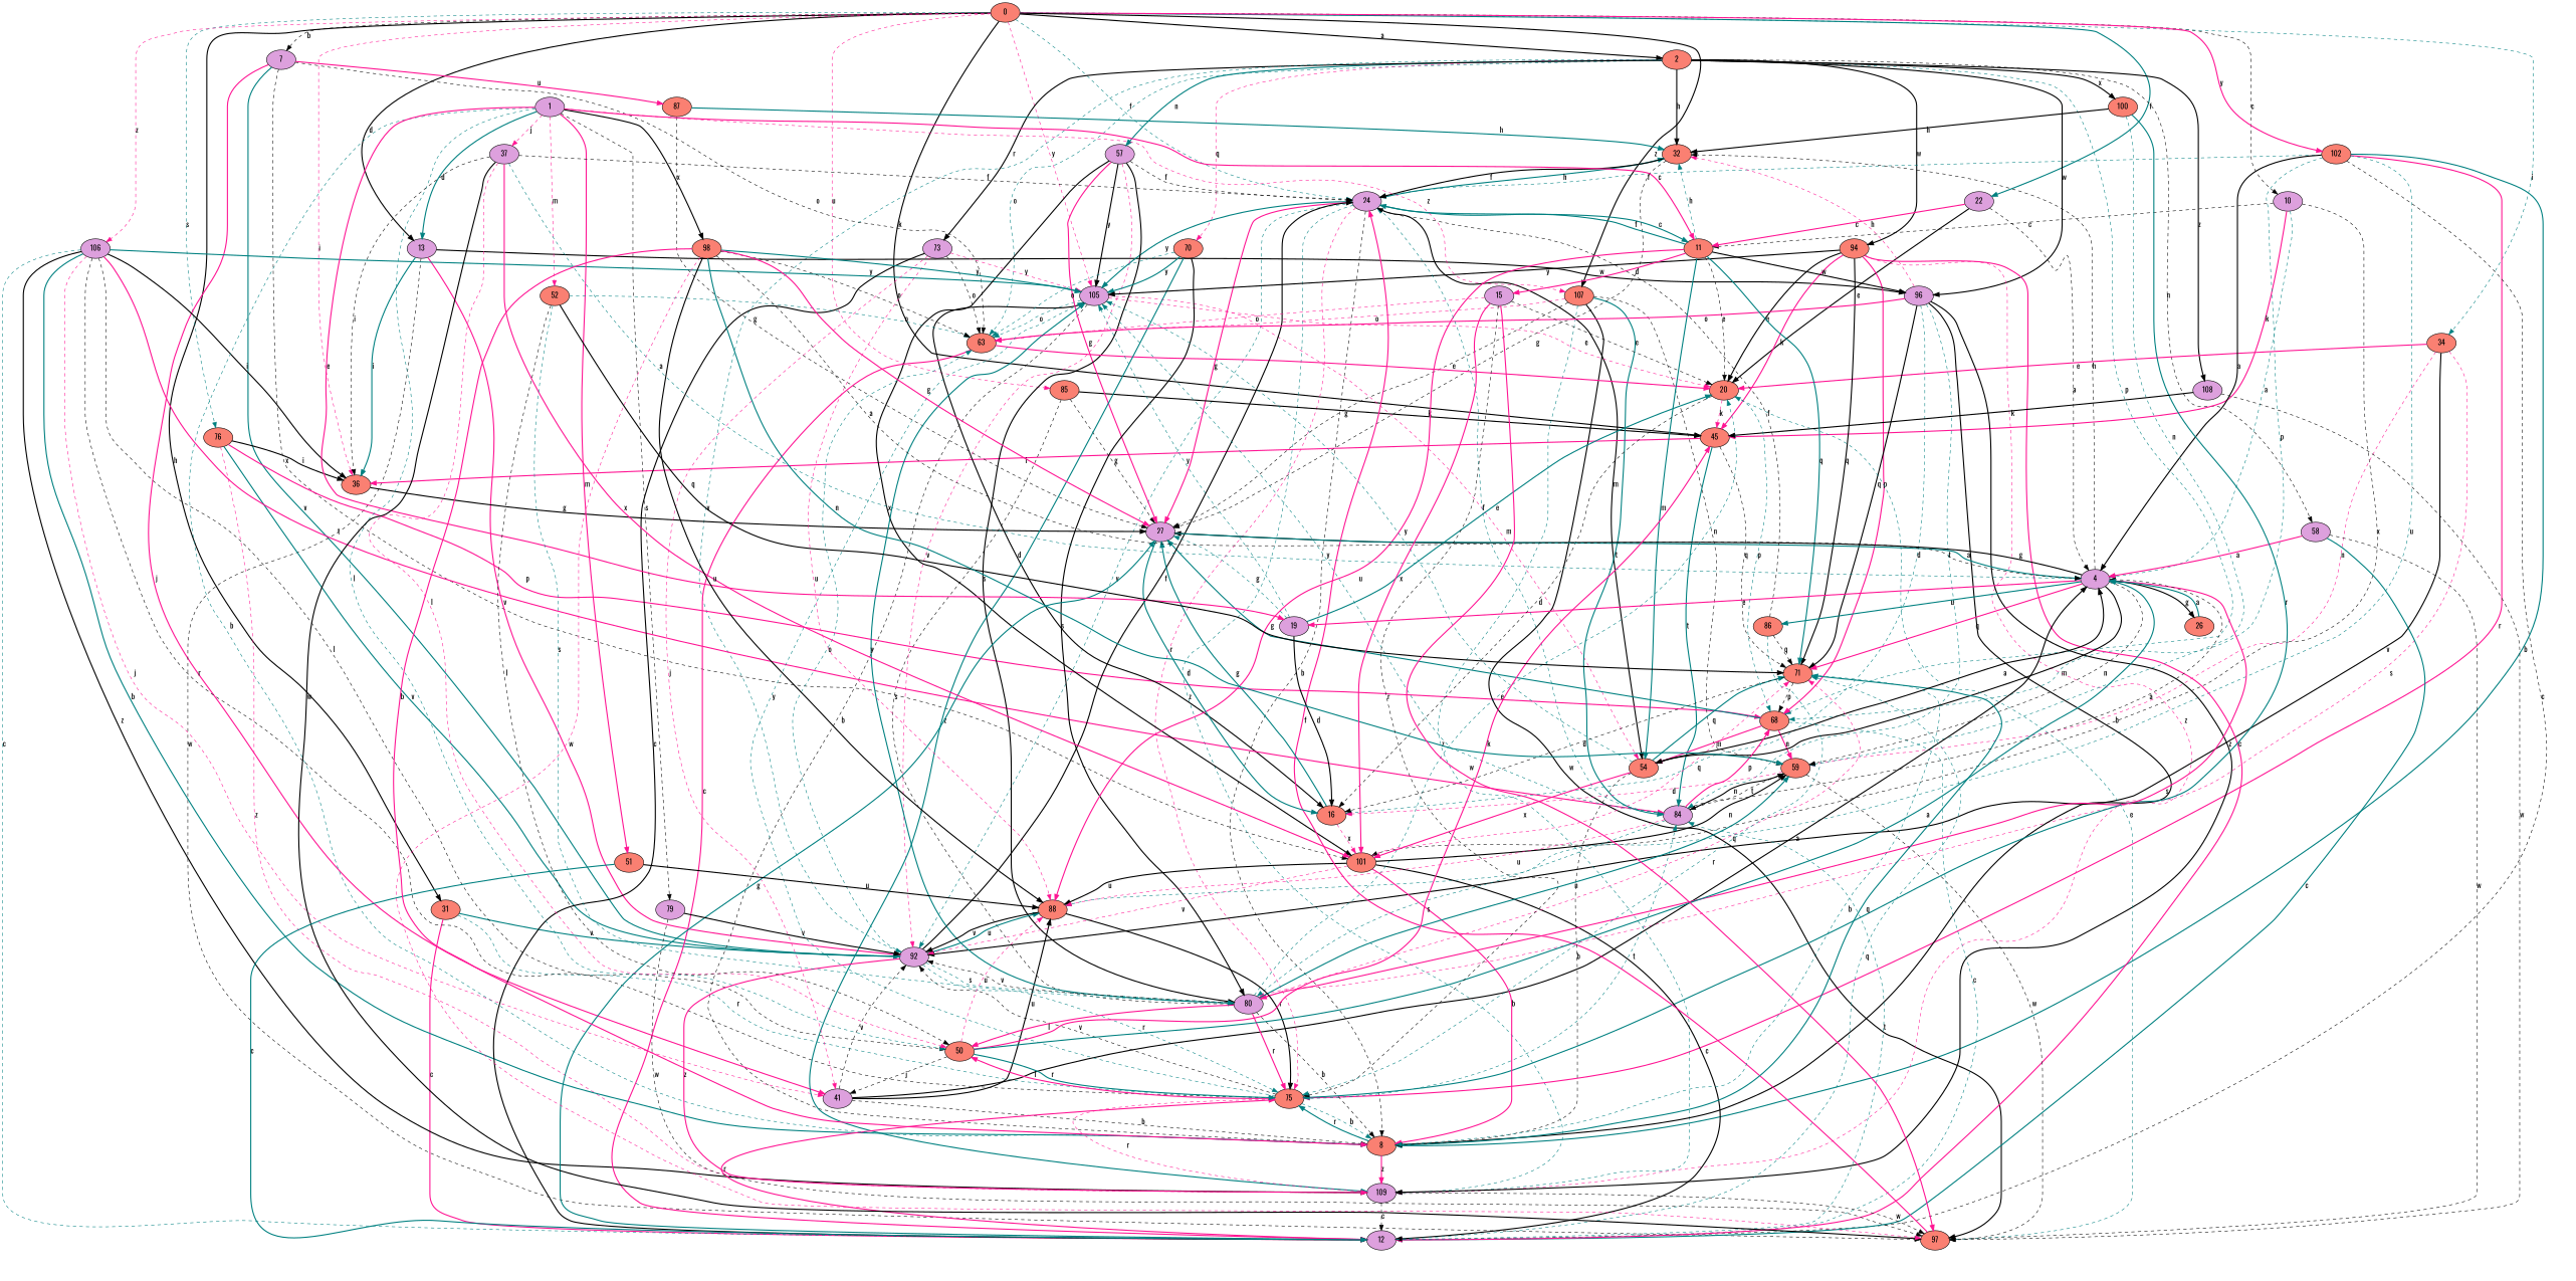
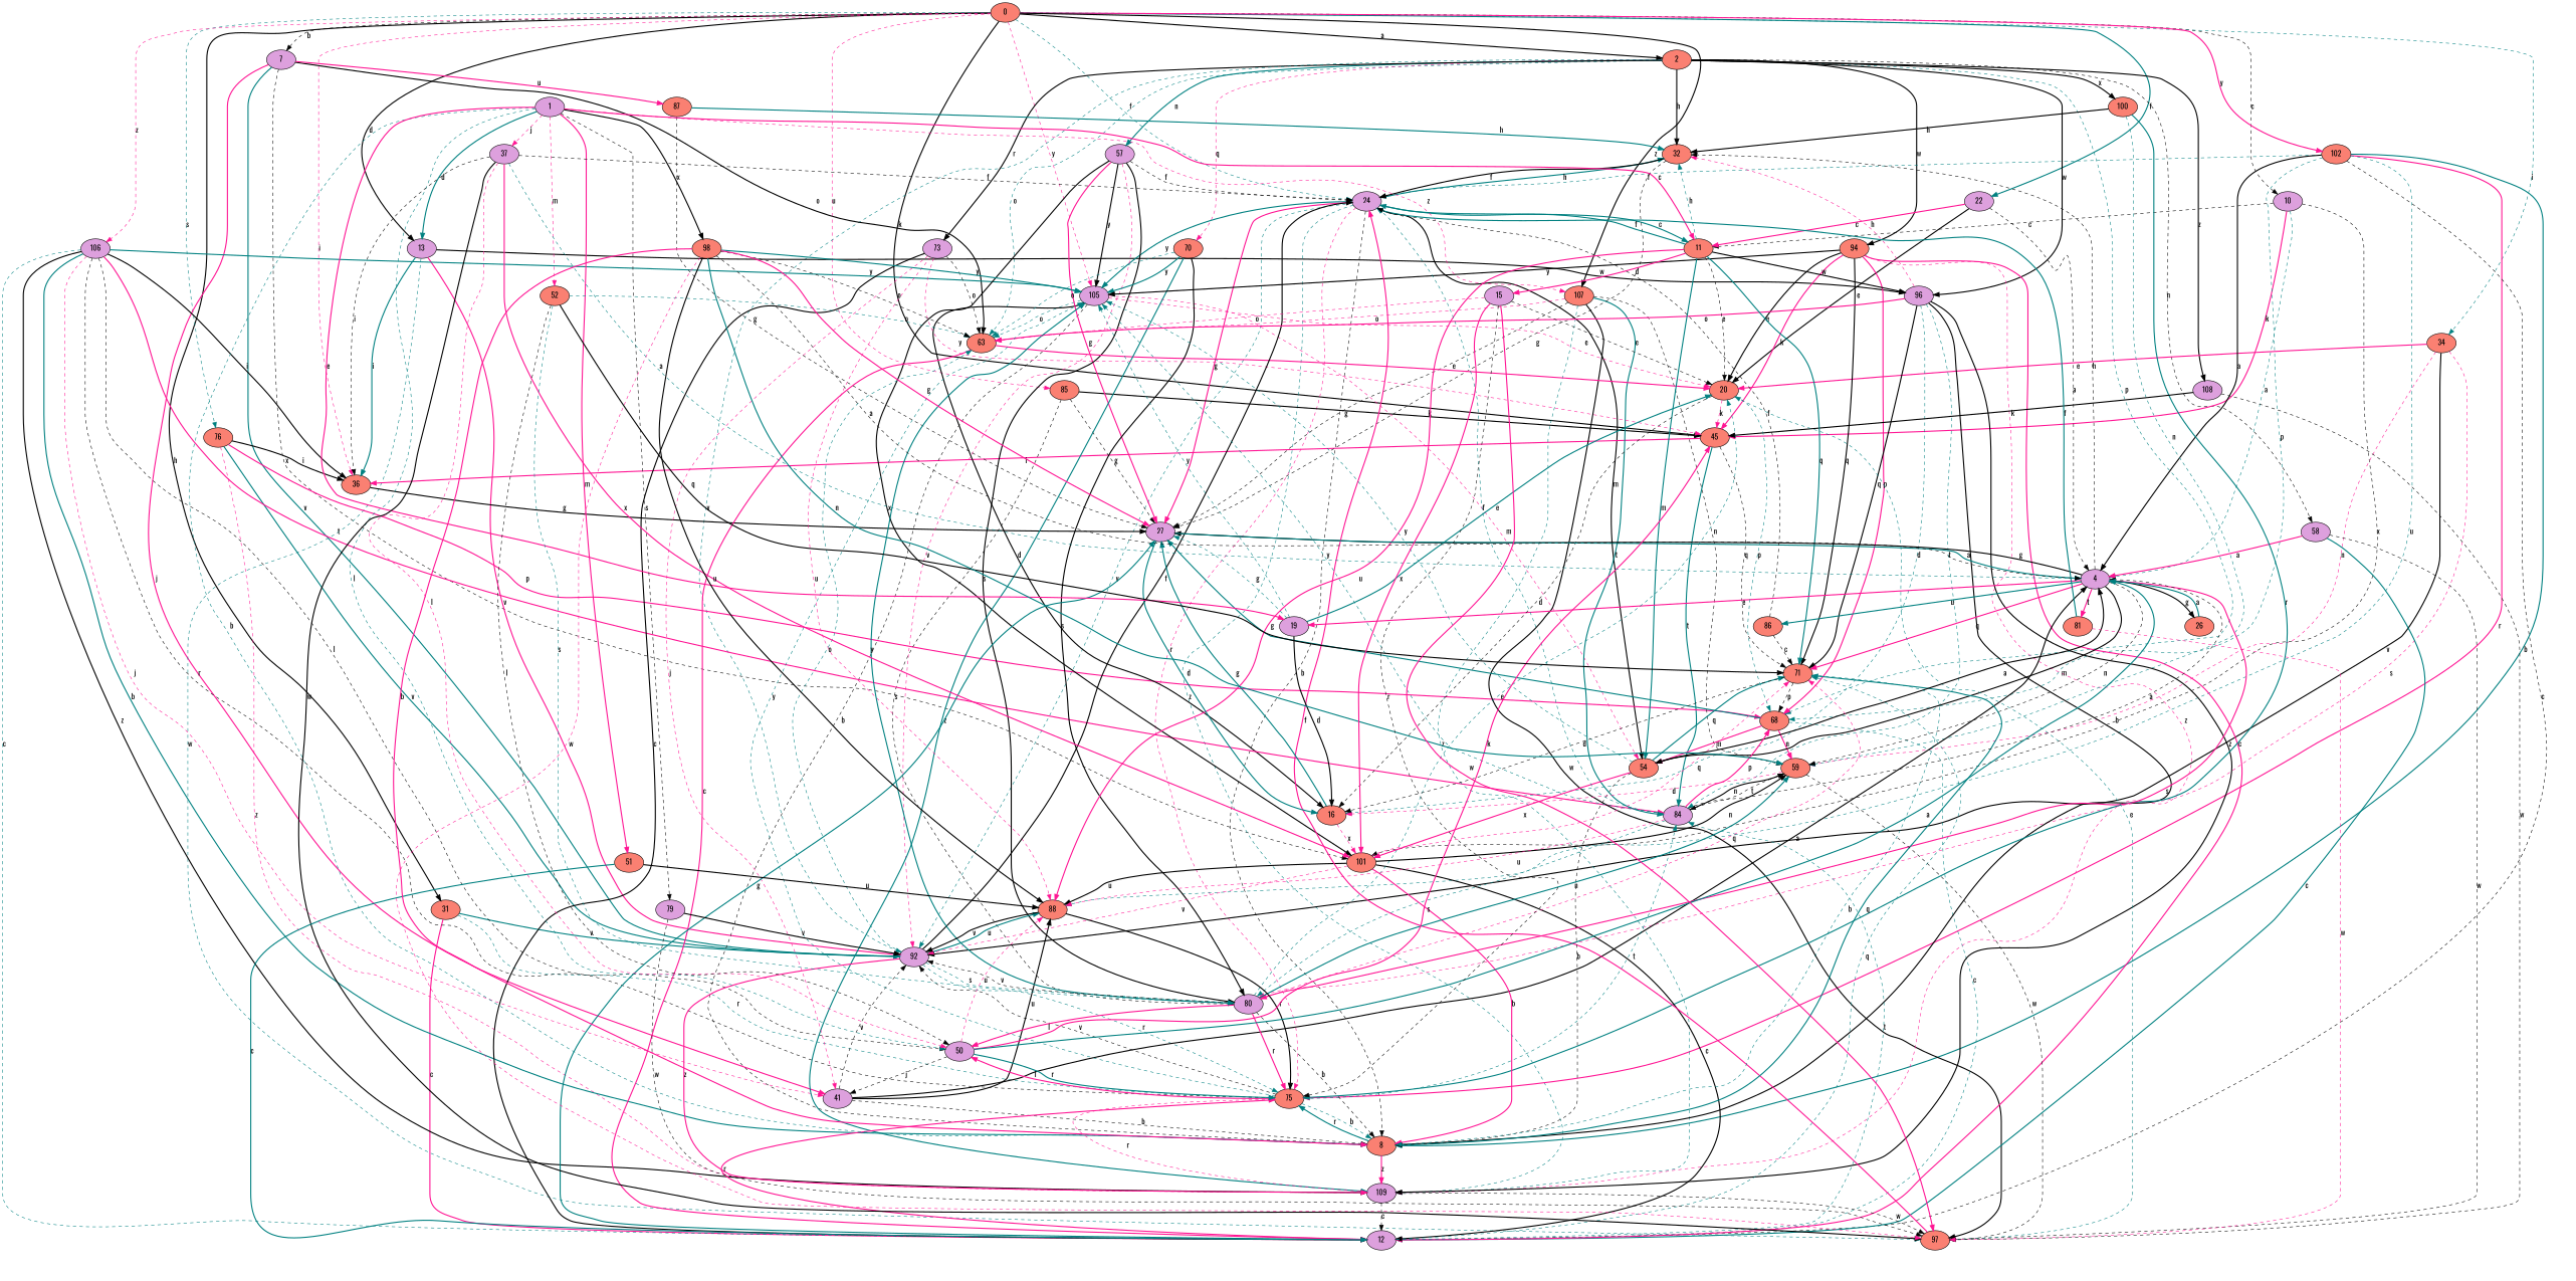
  strict digraph {
    fontname=Oswald
    node [fillcolor=salmon fontname=Oswald style=filled]
    edge [color=black fontname=Oswald style=bold]
    0
    2
    7 [fillcolor=plum]
    10 [fillcolor=plum]
    13 [fillcolor=plum]
    22 [fillcolor=plum]
    24 [fillcolor=plum]
    31
    34
    36
    45
    76
    85
    102
    105 [fillcolor=plum]
    106 [fillcolor=plum]
    107
    32
    57 [fillcolor=plum]
    58 [fillcolor=plum]
    63
    68
    70
    73 [fillcolor=plum]
    92 [fillcolor=plum]
    94
    96 [fillcolor=plum]
    100
    108 [fillcolor=plum]
    41 [fillcolor=plum]
    87
    101
    11
    4 [fillcolor=plum]
    97
    20
    8
    27 [fillcolor=plum]
    54
    75
    109 [fillcolor=plum]
    12 [fillcolor=plum]
    59
    80 [fillcolor=plum]
    71
    84 [fillcolor=plum]
    88
    16
-   50
+   50 [fillcolor=plum]
    1 [fillcolor=plum]
    19 [fillcolor=plum]
    37 [fillcolor=plum]
    51
    52
    79 [fillcolor=plum]
    98
    15 [fillcolor=plum]
    26
+   81
    86
    0 -> 2 [label=a]
    0 -> 7 [label=b style=dashed]
    0 -> 10 [label=c style=dashed]
    0 -> 13 [label=d]
    0 -> 22 [color=teal label=f]
    0 -> 24 [color=teal label=f style=dashed]
    0 -> 31 [label=h]
    0 -> 34 [color=teal label=i style=dashed]
    0 -> 36 [color=deeppink label=i style=dashed]
    0 -> 45 [label=k]
    0 -> 76 [color=teal label=s style=dashed]
    0 -> 85 [color=deeppink label=u style=dashed]
    0 -> 102 [color=deeppink label=y]
    0 -> 105 [color=deeppink label=y style=dashed]
    0 -> 106 [color=deeppink label=z style=dashed]
    0 -> 107 [label=z]
    2 -> 32 [label=h]
    2 -> 57 [color=teal label=n]
    2 -> 58 [label=n style=dashed]
    2 -> 63 [color=teal label=o style=dashed]
    2 -> 68 [color=teal label=p style=dashed]
    2 -> 70 [color=deeppink label=q style=dashed]
    2 -> 73 [label=r]
    2 -> 92 [color=teal label=v style=dashed]
    2 -> 94 [label=w]
    2 -> 96 [label=w]
    2 -> 100 [label=x]
    2 -> 108 [label=z]
-   7 -> 63 [label=o style=dashed]
+   7 -> 63 [label=o]
    7 -> 92 [color=teal label=v]
    7 -> 41 [color=deeppink label=j]
    7 -> 87 [color=deeppink label=u]
    7 -> 101 [label=x style=dashed]
    10 -> 45 [color=deeppink label=k]
    10 -> 101 [label=x style=dashed]
    10 -> 11 [label=c style=dashed]
    10 -> 4 [color=teal label=a style=dashed]
    13 -> 36 [color=teal label=i]
    13 -> 92 [color=deeppink label=v]
    13 -> 96 [label=w]
-   13 -> 97 [label=w style=dashed]
+   13 -> 97 [color=teal label=w style=dashed]
    22 -> 11 [color=deeppink label=c]
    22 -> 4 [label=a style=dashed]
    22 -> 20 [label=e]
    24 -> 105 [color=teal label=y]
    24 -> 32 [color=teal label=h]
    24 -> 92 [color=teal label=v style=dashed]
    24 -> 11 [color=teal label=c]
    24 -> 8 [label=b style=dashed]
    24 -> 27 [color=deeppink label=g]
    24 -> 54 [label=m]
    24 -> 75 [color=deeppink label=r style=dashed]
    24 -> 109 [color=teal label=z style=dashed]
    31 -> 92 [color=teal label=v]
    31 -> 75 [color=teal label=r style=dashed]
    31 -> 12 [color=deeppink label=c]
    34 -> 92 [label=v]
    34 -> 20 [color=deeppink label=e]
    34 -> 59 [color=deeppink label=n style=dashed]
    34 -> 80 [color=deeppink label=s style=dashed]
    36 -> 27 [label=g]
    45 -> 36 [color=deeppink label=i]
    45 -> 71 [label=q style=dashed]
    45 -> 84 [color=teal label=t]
    76 -> 36 [label=i]
    76 -> 68 [color=deeppink label=p]
    76 -> 92 [color=teal label=v]
    76 -> 109 [color=deeppink label=z style=dashed]
    85 -> 45 [label=k]
    85 -> 27 [label=g style=dashed]
    85 -> 80 [label=s style=dashed]
    102 -> 24 [color=teal label=f style=dashed]
    102 -> 68 [color=teal label=p style=dashed]
    102 -> 4 [label=a]
    102 -> 8 [color=teal label=b]
    102 -> 75 [color=deeppink label=r]
    102 -> 12 [label=c style=dashed]
    102 -> 88 [color=teal label=u style=dashed]
    105 -> 63 [color=teal label=o style=dashed]
    105 -> 20 [color=deeppink label=e style=dashed]
    105 -> 8 [label=b style=dashed]
    105 -> 54 [color=deeppink label=m style=dashed]
    105 -> 16 [label=d]
    106 -> 36 [label=i]
    106 -> 105 [color=teal label=y]
    106 -> 41 [color=deeppink label=j style=dashed]
    106 -> 8 [color=teal label=b]
    106 -> 75 [label=r style=dashed]
    106 -> 109 [label=z]
    106 -> 12 [color=teal label=c style=dashed]
    106 -> 84 [color=deeppink label=t]
    106 -> 50 [label=l style=dashed]
    107 -> 63 [color=deeppink label=o style=dashed]
    107 -> 97 [label=w]
    107 -> 27 [label=g style=dashed]
    107 -> 109 [color=teal label=z style=dashed]
    107 -> 59 [label=n style=dashed]
    107 -> 84 [color=teal label=t]
    32 -> 24 [label=f]
    32 -> 27 [label=g style=dashed]
    57 -> 24 [label=f style=dashed]
    57 -> 105 [label=y]
    57 -> 92 [color=deeppink label=v style=dashed]
    57 -> 101 [label=x]
    57 -> 27 [color=deeppink label=g]
    57 -> 80 [label=s]
    58 -> 4 [color=deeppink label=a]
    58 -> 97 [label=w style=dashed]
    58 -> 12 [color=teal label=c]
    63 -> 20 [color=deeppink label=e]
    63 -> 12 [color=deeppink label=c]
    68 -> 27 [color=teal label=g]
    68 -> 54 [color=deeppink label=m]
    68 -> 12 [color=teal label=c style=dashed]
    68 -> 59 [color=deeppink label=n]
    70 -> 105 [color=teal label=y]
    70 -> 63 [color=teal label=o style=dashed]
    70 -> 109 [color=teal label=z]
    70 -> 80 [label=s]
-   73 -> 105 [color=deeppink label=y style=dashed]
+   73 -> 45 [color=deeppink label=y style=dashed]
    73 -> 63 [label=o style=dashed]
    73 -> 41 [color=deeppink label=j style=dashed]
    73 -> 12 [label=c]
    73 -> 88 [color=deeppink label=u style=dashed]
    92 -> 24 [label=f]
    92 -> 63 [color=teal label=o style=dashed]
    92 -> 75 [color=teal label=r style=dashed]
    92 -> 109 [color=deeppink label=z]
    92 -> 80 [color=teal label=s style=dashed]
    92 -> 88 [color=teal label=u]
    94 -> 45 [color=deeppink label=k]
    94 -> 105 [label=y]
    94 -> 68 [color=deeppink label=p]
    94 -> 20 [label=e]
    94 -> 109 [color=deeppink label=z style=dashed]
    94 -> 12 [color=deeppink label=c]
    94 -> 71 [label=q]
    96 -> 32 [color=deeppink label=h style=dashed]
    96 -> 63 [color=deeppink label=o]
    96 -> 8 [label=b]
    96 -> 109 [label=z]
    96 -> 71 [label=q]
    96 -> 84 [color=teal label=t style=dashed]
    96 -> 16 [color=teal label=d style=dashed]
    100 -> 32 [label=h]
    100 -> 75 [color=teal label=r]
    100 -> 59 [color=teal label=n style=dashed]
    108 -> 45 [label=k]
    108 -> 97 [label=w style=dashed]
    41 -> 92 [label=v style=dashed]
    41 -> 4 [label=a]
    41 -> 8 [label=b style=dashed]
    41 -> 88 [label=u]
    87 -> 32 [color=teal label=h]
    87 -> 27 [label=g style=dashed]
    101 -> 92 [color=deeppink label=v style=dashed]
    101 -> 8 [color=deeppink label=b]
    101 -> 12 [label=c]
    101 -> 59 [label=n]
    101 -> 71 [color=deeppink label=q style=dashed]
    101 -> 88 [label=u]
    11 -> 24 [color=teal label=f]
    11 -> 32 [color=teal label=h style=dashed]
    11 -> 96 [label=w]
    11 -> 20 [label=e style=dashed]
    11 -> 54 [color=teal label=m]
    11 -> 71 [color=teal label=q]
    11 -> 88 [color=deeppink label=u]
    11 -> 15 [color=deeppink label=d]
    4 -> 32 [label=h style=dashed]
    4 -> 27 [label=g]
    4 -> 54 [label=m]
    4 -> 59 [label=n style=dashed]
    4 -> 80 [color=deeppink label=s]
    4 -> 71 [color=deeppink label=q]
    4 -> 19 [color=deeppink label=e]
    4 -> 26 [label=g]
+   4 -> 81 [color=deeppink label=t]
    4 -> 86 [color=teal label=u]
    97 -> 24 [color=deeppink label=f]
    97 -> 20 [color=teal label=e style=dashed]
    20 -> 45 [color=deeppink label=k style=dashed]
    20 -> 68 [color=teal label=p style=dashed]
    20 -> 16 [label=d style=dashed]
    8 -> 75 [color=teal label=r]
    8 -> 109 [color=deeppink label=z]
    8 -> 71 [color=teal label=q]
    27 -> 4 [color=teal label=a]
    27 -> 16 [color=teal label=d]
    54 -> 105 [color=teal label=y style=dashed]
    54 -> 101 [color=deeppink label=x]
    54 -> 4 [label=a]
    54 -> 8 [label=b style=dashed]
    54 -> 71 [color=teal label=q]
    75 -> 105 [color=teal label=y style=dashed]
    75 -> 92 [label=v style=dashed]
    75 -> 8 [color=teal label=b style=dashed]
    75 -> 84 [color=teal label=t style=dashed]
    75 -> 50 [color=deeppink label=l]
    109 -> 97 [label=w style=dashed]
    109 -> 75 [color=deeppink label=r style=dashed]
    109 -> 12 [label=c style=dashed]
    12 -> 27 [color=teal label=g]
    12 -> 75 [color=deeppink label=r]
    12 -> 71 [color=teal label=q style=dashed]
    12 -> 84 [color=teal label=t style=dashed]
    59 -> 97 [label=w style=dashed]
    59 -> 84 [label=t style=dashed]
    59 -> 16 [color=deeppink label=d style=dashed]
    80 -> 105 [color=teal label=y]
    80 -> 92 [label=v style=dashed]
    80 -> 20 [color=teal label=e style=dashed]
    80 -> 8 [label=b style=dashed]
    80 -> 75 [color=deeppink label=r]
    80 -> 59 [color=teal label=n]
    80 -> 71 [color=deeppink label=q style=dashed]
    80 -> 50 [color=deeppink label=l]
    71 -> 68 [label=p style=dashed]
    71 -> 8 [color=teal label=b style=dashed]
    71 -> 16 [label=d style=dashed]
    84 -> 24 [color=teal label=f style=dashed]
    84 -> 105 [color=teal label=y style=dashed]
    84 -> 68 [color=deeppink label=p]
    84 -> 4 [label=a style=dashed]
    84 -> 59 [label=n]
    84 -> 80 [color=teal label=s style=dashed]
    84 -> 88 [color=deeppink label=u style=dashed]
    88 -> 92 [label=v]
    88 -> 75 [label=r]
    16 -> 101 [color=deeppink label=x style=dashed]
    16 -> 27 [color=teal label=g]
    50 -> 45 [color=deeppink label=k]
    50 -> 41 [label=j style=dashed]
    50 -> 4 [color=teal label=a]
    50 -> 75 [color=teal label=r]
    50 -> 88 [color=deeppink label=u style=dashed]
    1 -> 13 [color=teal label=d]
    1 -> 107 [color=deeppink label=z style=dashed]
    1 -> 11 [color=deeppink label=c]
    1 -> 8 [color=teal label=b style=dashed]
    1 -> 50 [color=teal label=l style=dashed]
    1 -> 19 [color=deeppink label=e]
    1 -> 37 [color=deeppink label=j style=dashed]
    1 -> 51 [color=deeppink label=m]
    1 -> 52 [color=deeppink label=m style=dashed]
    1 -> 79 [label=s style=dashed]
    1 -> 98 [label=x]
    19 -> 105 [color=teal label=y style=dashed]
    19 -> 20 [color=teal label=e]
    19 -> 27 [color=teal label=g style=dashed]
    19 -> 16 [label=d]
    37 -> 24 [label=f style=dashed]
    37 -> 36 [label=i style=dashed]
    37 -> 101 [color=deeppink label=x]
    37 -> 4 [color=teal label=a style=dashed]
    37 -> 97 [label=w]
    37 -> 50 [color=deeppink label=l style=dashed]
    51 -> 12 [color=teal label=c]
    51 -> 88 [label=u]
    52 -> 63 [color=teal label=o style=dashed]
    52 -> 80 [color=teal label=s style=dashed]
    52 -> 71 [label=q]
    52 -> 50 [label=l style=dashed]
    79 -> 92 [label=v]
    79 -> 97 [label=w style=dashed]
    98 -> 105 [color=teal label=y]
    98 -> 63 [label=o style=dashed]
    98 -> 4 [label=a style=dashed]
    98 -> 97 [color=deeppink label=w style=dashed]
    98 -> 8 [color=deeppink label=b]
    98 -> 27 [color=deeppink label=g]
    98 -> 59 [color=teal label=n]
    98 -> 88 [label=u]
    15 -> 63 [color=deeppink label=o style=dashed]
    15 -> 101 [color=deeppink label=x]
    15 -> 97 [color=deeppink label=w]
    15 -> 20 [label=e style=dashed]
    15 -> 75 [label=r style=dashed]
    26 -> 4 [color=teal label=a]
+   81 -> 24 [color=teal label=f]
+   81 -> 97 [color=deeppink label=w style=dashed]
    86 -> 24 [label=f style=dashed]
-   86 -> 75 [color=teal label=r style=dashed]
-   86 -> 71 [label=q style=dashed]
+   86 -> 71 [label=c style=dashed]
  }
